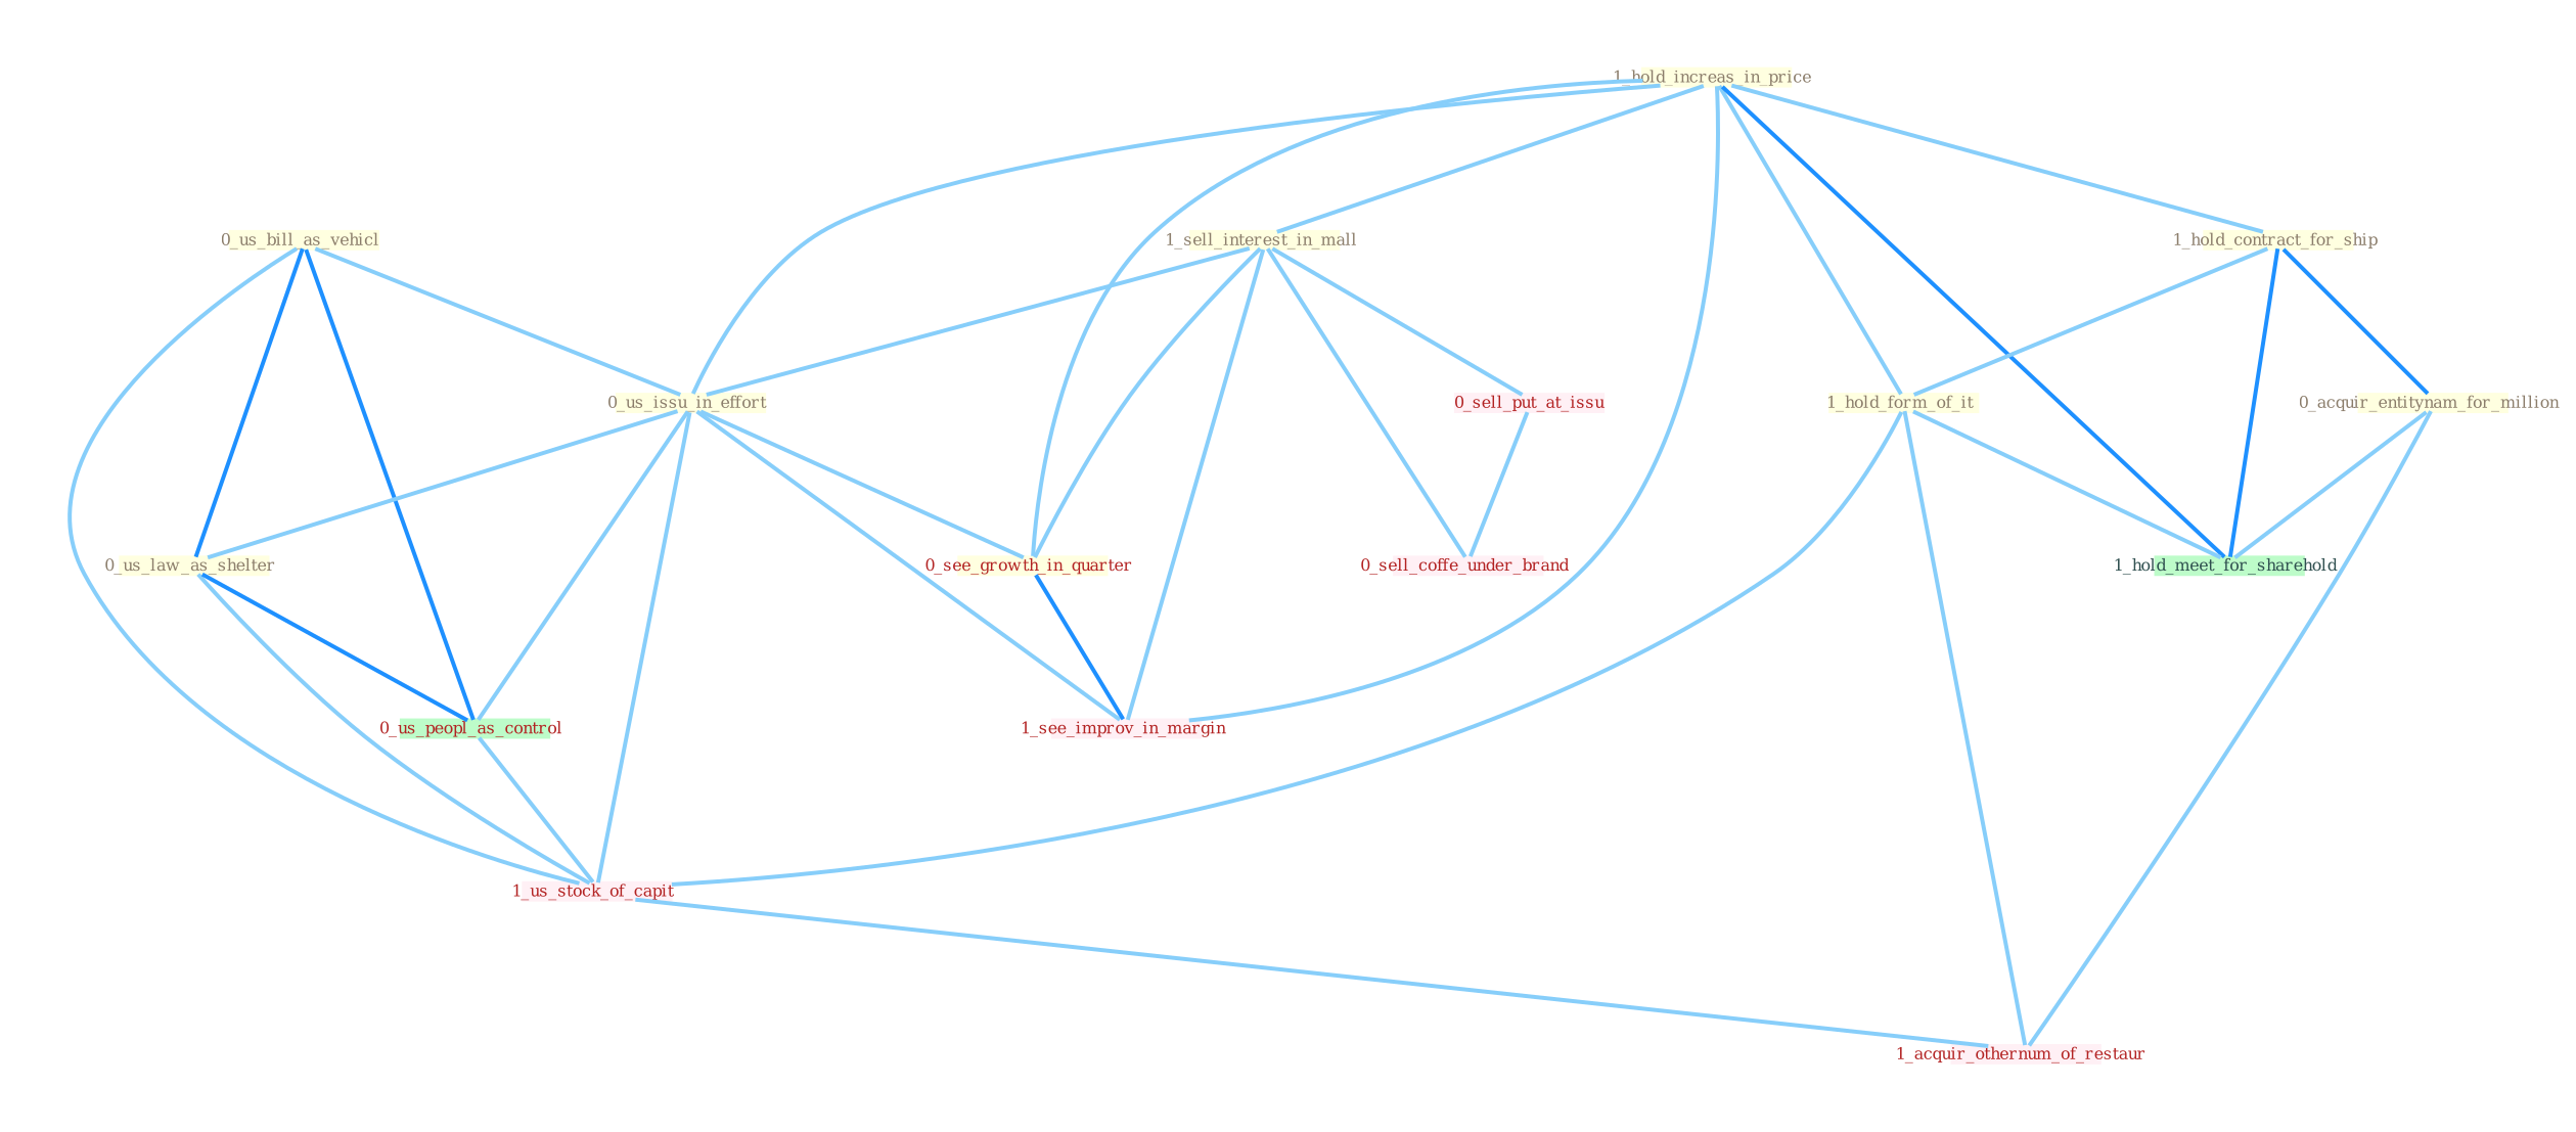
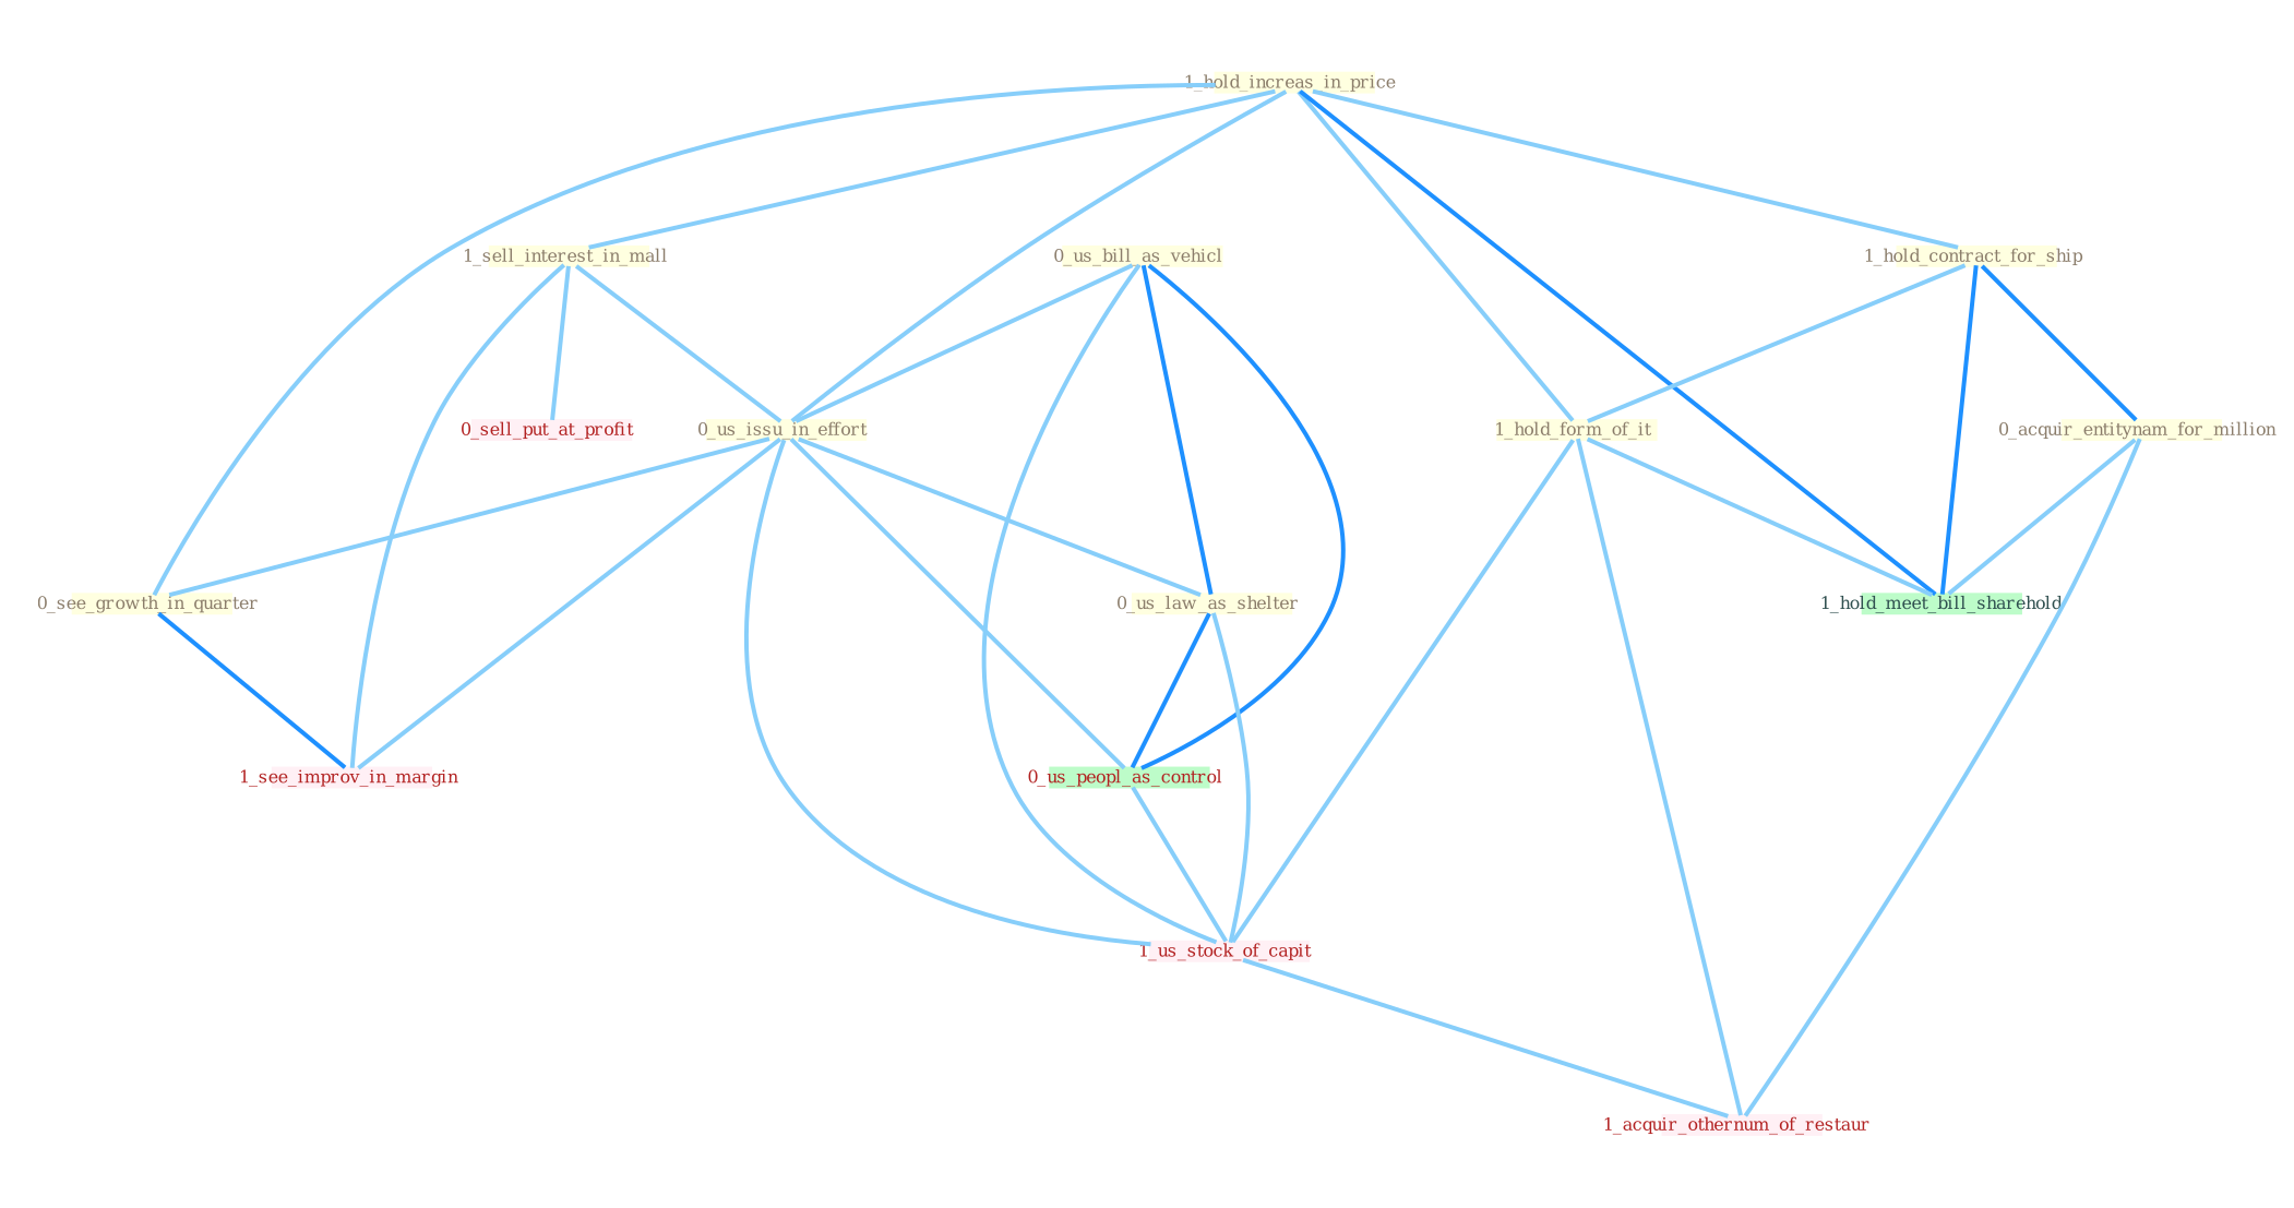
  graph {
    node [color="#ffffe0" fixedsize=true fontcolor="#8b7d6b" fontsize=4 shape=polygon style=filled]
    edge [color="#87cefa" w=1]
    "0_us_bill_as_vehicl " [height=.06 width=.5]
    "1_hold_increas_in_price " [height=.06 width=.5]
    "1_sell_interest_in_mall " [height=.06 width=.5]
    "0_us_issu_in_effort " [height=.06 width=.5]
    "0_us_law_as_shelter " [height=.06 width=.5]
    "1_hold_contract_for_ship " [height=.06 width=.5]
    "0_acquir_entitynam_for_million " [height=.06 width=.5]
-   "0_see_growth_in_quarter " [fontcolor="#b22222" height=.06 width=.5]
+   "0_see_growth_in_quarter " [height=.06 width=.5]
    "1_hold_form_of_it " [height=.06 width=.5]
-   "0_sell_put_at_profit " [color="#fff0f5" fontcolor="#b22222" height=.06 width=.5 label="0_sell_put_at_issu"]
+   "0_sell_put_at_profit " [color="#fff0f5" fontcolor="#b22222" height=.06 width=.5]
    "1_us_stock_of_capit " [color="#fff0f5" fontcolor="#b22222" height=.06 width=.5]
    "1_see_improv_in_margin " [color="#fff0f5" fontcolor="#b22222" height=.06 width=.5]
-   "0_sell_coffe_under_brand " [color="#fff0f5" fontcolor="#b22222" height=.06 width=.5]
    "1_acquir_othernum_of_restaur " [color="#fff0f5" fontcolor="#b22222" height=.06 width=.5]
    "0_us_peopl_as_control " [color="#BDFCC9" fontcolor="#b22222" height=.06 width=.5]
-   "1_hold_meet_for_sharehold " [color="#BDFCC9" fontcolor="#2f4f4f" height=.06 width=.5]
+   "1_hold_meet_for_sharehold " [color="#BDFCC9" fontcolor="#2f4f4f" height=.06 width=.5 label="1_hold_meet_bill_sharehold"]
    subgraph sub_1 {
      "0_us_bill_as_vehicl "
      "1_hold_increas_in_price "
      "1_sell_interest_in_mall "
      "0_us_issu_in_effort "
      "0_us_law_as_shelter "
      "1_hold_contract_for_ship "
      "0_acquir_entitynam_for_million "
      "0_see_growth_in_quarter "
      "1_hold_form_of_it "
    }
    subgraph sub_2 {
      "0_sell_put_at_profit "
      "1_us_stock_of_capit "
      "1_see_improv_in_margin "
-     "0_sell_coffe_under_brand "
      "1_acquir_othernum_of_restaur "
    }
    "0_us_bill_as_vehicl " -- "0_us_issu_in_effort "
    "0_us_bill_as_vehicl " -- "0_us_law_as_shelter " [color="#1e90ff" w=2]
    "0_us_bill_as_vehicl " -- "1_us_stock_of_capit "
    "0_us_bill_as_vehicl " -- "0_us_peopl_as_control " [color="#1e90ff" w=2]
    "1_hold_increas_in_price " -- "1_sell_interest_in_mall "
    "1_hold_increas_in_price " -- "0_us_issu_in_effort "
    "1_hold_increas_in_price " -- "1_hold_contract_for_ship "
    "1_hold_increas_in_price " -- "0_see_growth_in_quarter "
    "1_hold_increas_in_price " -- "1_hold_form_of_it "
-   "1_hold_increas_in_price " -- "1_see_improv_in_margin "
    "1_hold_increas_in_price " -- "1_hold_meet_for_sharehold " [color="#1e90ff"]
    "1_sell_interest_in_mall " -- "0_us_issu_in_effort "
-   "1_sell_interest_in_mall " -- "0_see_growth_in_quarter "
    "1_sell_interest_in_mall " -- "0_sell_put_at_profit "
    "1_sell_interest_in_mall " -- "1_see_improv_in_margin "
-   "1_sell_interest_in_mall " -- "0_sell_coffe_under_brand "
    "0_us_issu_in_effort " -- "0_us_law_as_shelter "
    "0_us_issu_in_effort " -- "0_see_growth_in_quarter "
    "0_us_issu_in_effort " -- "1_us_stock_of_capit "
    "0_us_issu_in_effort " -- "1_see_improv_in_margin "
    "0_us_issu_in_effort " -- "0_us_peopl_as_control "
    "0_us_law_as_shelter " -- "1_us_stock_of_capit "
    "0_us_law_as_shelter " -- "0_us_peopl_as_control " [color="#1e90ff" w=2]
    "1_hold_contract_for_ship " -- "0_acquir_entitynam_for_million " [color="#1e90ff"]
    "1_hold_contract_for_ship " -- "1_hold_form_of_it "
    "1_hold_contract_for_ship " -- "1_hold_meet_for_sharehold " [color="#1e90ff" w=2]
    "0_acquir_entitynam_for_million " -- "1_acquir_othernum_of_restaur "
    "0_acquir_entitynam_for_million " -- "1_hold_meet_for_sharehold "
    "0_see_growth_in_quarter " -- "1_see_improv_in_margin " [color="#1e90ff" w=2]
    "1_hold_form_of_it " -- "1_us_stock_of_capit "
    "1_hold_form_of_it " -- "1_acquir_othernum_of_restaur "
    "1_hold_form_of_it " -- "1_hold_meet_for_sharehold "
-   "0_sell_put_at_profit " -- "0_sell_coffe_under_brand "
    "1_us_stock_of_capit " -- "1_acquir_othernum_of_restaur "
    "0_us_peopl_as_control " -- "1_us_stock_of_capit "
  }
